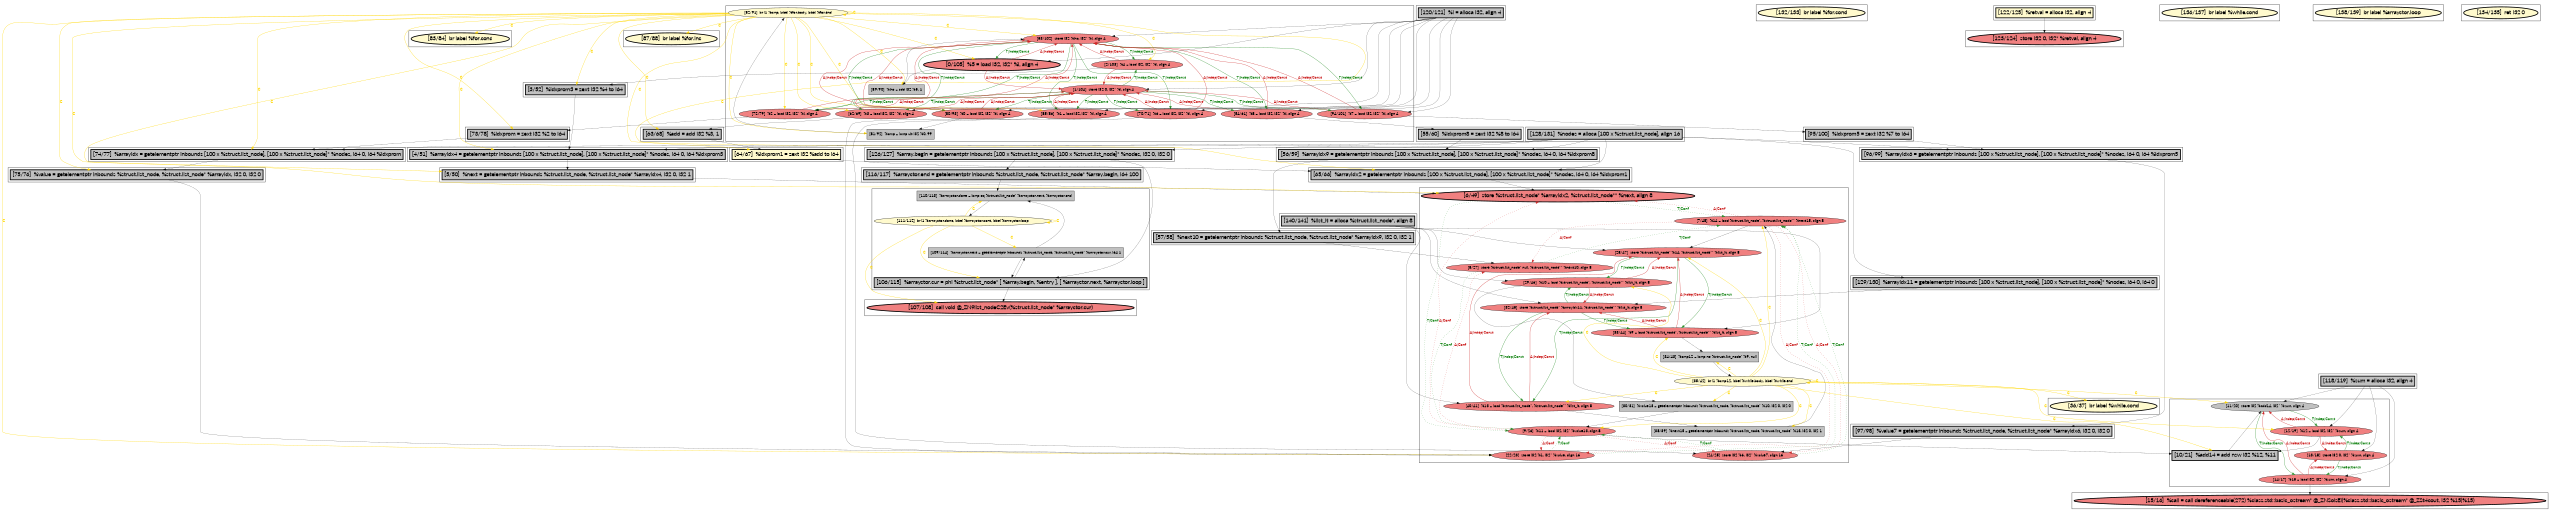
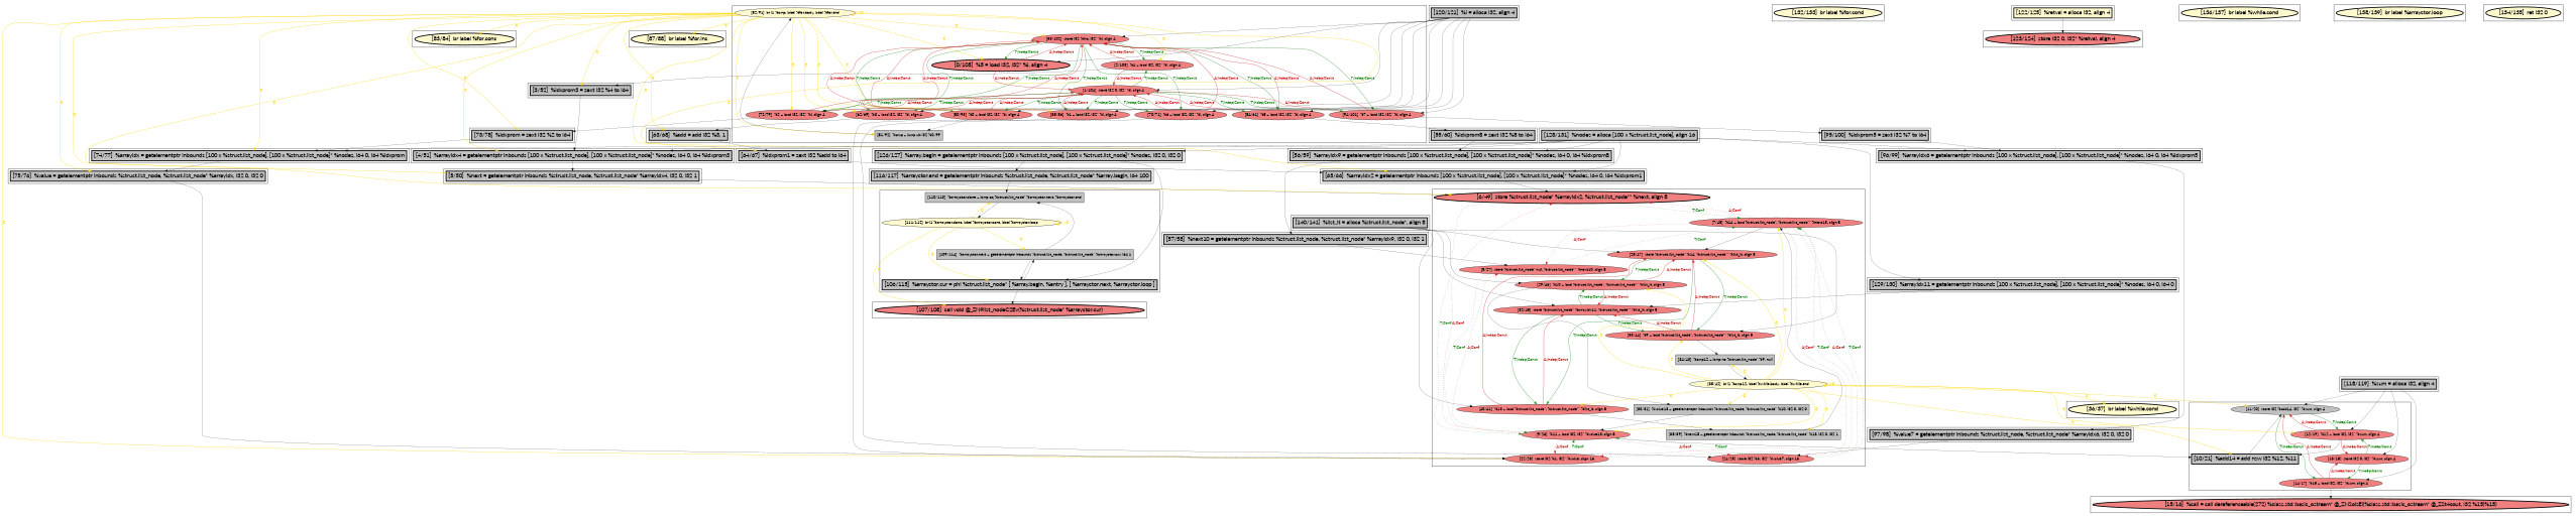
  digraph {
    fontname=Lato
    node [fillcolor=grey fontname=Lato fontsize=20 penwidth=3.0 shape=ellipse style=filled]
    edge [color=black fontcolor=black fontname=Lato penwidth=1.0 style=solid]
    n1 [label="[5/50]  %next = getelementptr inbounds %struct.list_node, %struct.list_node* %arrayidx4, i32 0, i32 1" shape=rectangle]
    n2 [fillcolor=lemonchiffon label="[132/133]  br label %for.cond"]
    n3 [label="[110/113]  %arrayctor.done = icmp eq %struct.list_node* %arrayctor.next, %arrayctor.end" shape=rectangle fontsize="" penwidth=""]
    n4 [fillcolor=lemonchiffon label="[111/112]  br i1 %arrayctor.done, label %arrayctor.cont, label %arrayctor.loop" fontsize="" penwidth=""]
    n5 [label="[106/115]  %arrayctor.cur = phi %struct.list_node* [ %array.begin, %entry ], [ %arrayctor.next, %arrayctor.loop ]" shape=rectangle]
    n6 [label="[109/114]  %arrayctor.next = getelementptr inbounds %struct.list_node, %struct.list_node* %arrayctor.cur, i64 1" shape=rectangle fontsize="" penwidth=""]
    n7 [fillcolor=lightcoral label="[123/124]  store i32 0, i32* %retval, align 4"]
    n8 [label="[140/141]  %list_it = alloca %struct.list_node*, align 8" shape=rectangle]
    n9 [label="[129/130]  %arrayidx11 = getelementptr inbounds [100 x %struct.list_node], [100 x %struct.list_node]* %nodes, i64 0, i64 0" shape=rectangle]
    n10 [fillcolor=lemonchiffon label="[136/137]  br label %while.cond"]
    n11 [fillcolor=lemonchiffon label="[138/139]  br label %arrayctor.loop"]
    n12 [fillcolor=lemonchiffon label="[83/84]  br label %for.cond"]
    n13 [fillcolor=lemonchiffon label="[82/91]  br i1 %cmp, label %for.body, label %for.end" fontsize="" penwidth=""]
    n14 [fillcolor=lightcoral label="[53/102]  store i32 %inc, i32* %i, align 4" fontsize="" penwidth=""]
    n15 [fillcolor=lightcoral label="[2/103]  %4 = load i32, i32* %i, align 4" fontsize="" penwidth=""]
    n16 [fillcolor=lightcoral label="[72/79]  %2 = load i32, i32* %i, align 4" fontsize="" penwidth=""]
    n17 [fillcolor=lightcoral label="[94/101]  %7 = load i32, i32* %i, align 4" fontsize="" penwidth=""]
    n18 [fillcolor=lightcoral label="[54/61]  %8 = load i32, i32* %i, align 4" fontsize="" penwidth=""]
    n19 [fillcolor=lightcoral label="[70/71]  %6 = load i32, i32* %i, align 4" fontsize="" penwidth=""]
    n20 [fillcolor=lightcoral label="[85/86]  %1 = load i32, i32* %i, align 4" fontsize="" penwidth=""]
    n21 [fillcolor=lightcoral label="[1/104]  store i32 0, i32* %i, align 4" fontsize="" penwidth=""]
    n22 [fillcolor=lightcoral label="[80/93]  %0 = load i32, i32* %i, align 4" fontsize="" penwidth=""]
    n23 [fillcolor=lightcoral label="[0/105]  %5 = load i32, i32* %i, align 4"]
-   n24 [label="[89/90]  %inc = add i32 %5, 1" shape=rectangle fontsize="" penwidth=""]
    n25 [fillcolor=lightcoral label="[62/69]  %3 = load i32, i32* %i, align 4" fontsize="" penwidth=""]
    n26 [label="[81/92]  %cmp = icmp ult i32 %0, 99" shape=rectangle fontsize="" penwidth=""]
    n27 [fillcolor=lightcoral label="[107/108]  call void @_ZN9list_nodeC2Ev(%struct.list_node* %arrayctor.cur)"]
    n28 [label="[126/127]  %array.begin = getelementptr inbounds [100 x %struct.list_node], [100 x %struct.list_node]* %nodes, i32 0, i32 0" shape=rectangle]
    n29 [fillcolor=lightcoral label="[15/16]  %call = call dereferenceable(272) %class.std::basic_ostream* @_ZNSolsEi(%class.std::basic_ostream* @_ZSt4cout, i32 %15)%15)"]
    n30 [label="[55/60]  %idxprom8 = zext i32 %8 to i64" shape=rectangle]
    n31 [label="[116/117]  %arrayctor.end = getelementptr inbounds %struct.list_node, %struct.list_node* %array.begin, i64 100" shape=rectangle]
    n32 [fillcolor=lightcoral label="[6/49]  store %struct.list_node* %arrayidx2, %struct.list_node** %next, align 8"]
    n33 [fillcolor=lightcoral label="[32/45]  store %struct.list_node* %arrayidx11, %struct.list_node** %list_it, align 8" fontsize="" penwidth=""]
    n34 [fillcolor=lightcoral label="[29/46]  %10 = load %struct.list_node*, %struct.list_node** %list_it, align 8" fontsize="" penwidth=""]
    n35 [fillcolor=lightcoral label="[22/23]  store i32 %1, i32* %value, align 16" fontsize="" penwidth=""]
    n36 [fillcolor=lightcoral label="[7/48]  %14 = load %struct.list_node*, %struct.list_node** %next15, align 8" fontsize="" penwidth=""]
    n37 [fillcolor=lightcoral label="[9/26]  %11 = load i32, i32* %value13, align 8" fontsize="" penwidth=""]
    n38 [fillcolor=lemonchiffon label="[35/42]  br i1 %cmp12, label %while.body, label %while.end" fontsize="" penwidth=""]
    n39 [label="[34/43]  %cmp12 = icmp ne %struct.list_node* %9, null" shape=rectangle fontsize="" penwidth=""]
    n40 [fillcolor=lightcoral label="[24/25]  store i32 %6, i32* %value7, align 16" fontsize="" penwidth=""]
    n41 [fillcolor=lightcoral label="[40/41]  %13 = load %struct.list_node*, %struct.list_node** %list_it, align 8" fontsize="" penwidth=""]
    n42 [label="[30/31]  %value13 = getelementptr inbounds %struct.list_node, %struct.list_node* %10, i32 0, i32 0" shape=rectangle fontsize="" penwidth=""]
    n43 [fillcolor=lightcoral label="[28/47]  store %struct.list_node* %14, %struct.list_node** %list_it, align 8" fontsize="" penwidth=""]
    n44 [fillcolor=lightcoral label="[33/44]  %9 = load %struct.list_node*, %struct.list_node** %list_it, align 8" fontsize="" penwidth=""]
    n45 [label="[38/39]  %next15 = getelementptr inbounds %struct.list_node, %struct.list_node* %13, i32 0, i32 1" shape=rectangle fontsize="" penwidth=""]
    n46 [fillcolor=lightcoral label="[8/27]  store %struct.list_node* null, %struct.list_node** %next10, align 8" fontsize="" penwidth=""]
    n47 [label="[120/121]  %i = alloca i32, align 4" shape=rectangle]
    n48 [label="[4/51]  %arrayidx4 = getelementptr inbounds [100 x %struct.list_node], [100 x %struct.list_node]* %nodes, i64 0, i64 %idxprom3" shape=rectangle]
    n49 [label="[63/68]  %add = add i32 %3, 1" shape=rectangle]
    n50 [label="[57/58]  %next10 = getelementptr inbounds %struct.list_node, %struct.list_node* %arrayidx9, i32 0, i32 1" shape=rectangle]
    n51 [label="[118/119]  %sum = alloca i32, align 4" shape=rectangle]
    n52 [label="[3/52]  %idxprom3 = zext i32 %4 to i64" shape=rectangle]
    n53 [label="[56/59]  %arrayidx9 = getelementptr inbounds [100 x %struct.list_node], [100 x %struct.list_node]* %nodes, i64 0, i64 %idxprom8" shape=rectangle]
    n54 [fillcolor=lemonchiffon label="[134/135]  ret i32 0"]
    n55 [fillcolor=lemonchiffon label="[122/125]  %retval = alloca i32, align 4" shape=rectangle]
    n56 [label="[11/20]  store i32 %add14, i32* %sum, align 4" fontsize="" penwidth=""]
    n57 [fillcolor=lightcoral label="[12/19]  %12 = load i32, i32* %sum, align 4" fontsize="" penwidth=""]
    n58 [fillcolor=lightcoral label="[14/17]  %15 = load i32, i32* %sum, align 4" fontsize="" penwidth=""]
    n59 [fillcolor=lightcoral label="[13/18]  store i32 0, i32* %sum, align 4" fontsize="" penwidth=""]
    n60 [label="[10/21]  %add14 = add nsw i32 %12, %11" shape=rectangle]
    n61 [label="[97/98]  %value7 = getelementptr inbounds %struct.list_node, %struct.list_node* %arrayidx6, i32 0, i32 0" shape=rectangle]
    n62 [fillcolor=lemonchiffon label="[87/88]  br label %for.inc"]
    n63 [label="[95/100]  %idxprom5 = zext i32 %7 to i64" shape=rectangle]
-   n64 [fillcolor=lemonchiffon label="[64/67]  %idxprom1 = zext i32 %add to i64" shape=rectangle]
+   n64 [label="[64/67]  %idxprom1 = zext i32 %add to i64" shape=rectangle]
    n65 [label="[96/99]  %arrayidx6 = getelementptr inbounds [100 x %struct.list_node], [100 x %struct.list_node]* %nodes, i64 0, i64 %idxprom5" shape=rectangle]
    n66 [label="[74/77]  %arrayidx = getelementptr inbounds [100 x %struct.list_node], [100 x %struct.list_node]* %nodes, i64 0, i64 %idxprom" shape=rectangle]
    n67 [label="[73/78]  %idxprom = zext i32 %2 to i64" shape=rectangle]
    n68 [fillcolor=lemonchiffon label="[36/37]  br label %while.cond"]
    n69 [label="[75/76]  %value = getelementptr inbounds %struct.list_node, %struct.list_node* %arrayidx, i32 0, i32 0" shape=rectangle]
    n70 [label="[65/66]  %arrayidx2 = getelementptr inbounds [100 x %struct.list_node], [100 x %struct.list_node]* %nodes, i64 0, i64 %idxprom1" shape=rectangle]
    n71 [label="[128/131]  %nodes = alloca [100 x %struct.list_node], align 16" shape=rectangle]
    subgraph cluster_1 {
      n1
    }
    subgraph cluster_2 {
      n2
    }
    subgraph cluster_3 {
      n3
      n4
      n5
      n6
    }
    subgraph cluster_4 {
      n7
    }
    subgraph cluster_5 {
      n8
    }
    subgraph cluster_6 {
      n9
    }
    subgraph cluster_7 {
      n10
    }
    subgraph cluster_8 {
      n11
    }
    subgraph cluster_9 {
      n12
    }
    subgraph cluster_10 {
      n13
      n14
      n15
      n16
      n17
      n18
      n19
      n20
      n21
      n22
      n23
-     n24
      n25
      n26
    }
    subgraph cluster_11 {
      n27
    }
    subgraph cluster_12 {
      n28
    }
    subgraph cluster_13 {
      n29
    }
    subgraph cluster_14 {
      n30
    }
    subgraph cluster_15 {
      n31
    }
    subgraph cluster_16 {
      n32
      n33
      n34
      n35
      n36
      n37
      n38
      n39
      n40
      n41
      n42
      n43
      n44
      n45
      n46
    }
    subgraph cluster_17 {
      n47
    }
    subgraph cluster_18 {
      n48
    }
    subgraph cluster_19 {
      n49
    }
    subgraph cluster_20 {
      n50
    }
    subgraph cluster_21 {
      n51
    }
    subgraph cluster_22 {
      n52
    }
    subgraph cluster_23 {
      n53
    }
    subgraph cluster_24 {
      n54
    }
    subgraph cluster_25 {
      n55
    }
    subgraph cluster_26 {
      n56
      n57
      n58
      n59
      n60
    }
    subgraph cluster_27 {
      n61
    }
    subgraph cluster_28 {
      n62
    }
    subgraph cluster_29 {
      n63
    }
    subgraph cluster_30 {
      n64
    }
    subgraph cluster_31 {
      n65
    }
    subgraph cluster_32 {
      n66
    }
    subgraph cluster_33 {
      n67
    }
    subgraph cluster_34 {
      n68
    }
    subgraph cluster_35 {
      n69
    }
    subgraph cluster_36 {
      n70
    }
    subgraph cluster_37 {
      n71
    }
    n1 -> n32 [penwidth=0.5]
    n3 -> n4 [penwidth=0.5]
    n4 -> n3 [color=gold fontcolor=gold label=C]
    n4 -> n4 [color=gold fontcolor=gold label=C]
    n4 -> n5 [color=gold fontcolor=gold label=C]
    n4 -> n6 [color=gold fontcolor=gold label=C]
    n4 -> n27 [color=gold fontcolor=gold label=C]
    n5 -> n6 [penwidth=0.5]
    n5 -> n27 [penwidth=0.5]
    n6 -> n3 [penwidth=0.5]
    n6 -> n5 [penwidth=0.5]
    n8 -> n33 [penwidth=0.5]
    n8 -> n34 [penwidth=0.5]
    n8 -> n41 [penwidth=0.5]
    n8 -> n43 [penwidth=0.5]
    n8 -> n44 [penwidth=0.5]
    n9 -> n33 [penwidth=0.5]
    n13 -> n1 [color=gold fontcolor=gold label=C]
    n13 -> n12 [color=gold fontcolor=gold label=C]
    n13 -> n13 [color=gold fontcolor=gold label=C]
    n13 -> n14 [color=gold fontcolor=gold label=C]
    n13 -> n15 [color=gold fontcolor=gold label=C]
    n13 -> n16 [color=gold fontcolor=gold label=C]
    n13 -> n20 [color=gold fontcolor=gold label=C]
    n13 -> n22 [color=gold fontcolor=gold label=C]
    n13 -> n23 [color=gold fontcolor=gold label=C]
-   n13 -> n24 [color=gold fontcolor=gold label=C]
    n13 -> n25 [color=gold fontcolor=gold label=C]
    n13 -> n26 [color=gold fontcolor=gold label=C]
    n13 -> n32 [color=gold fontcolor=gold label=C]
    n13 -> n35 [color=gold fontcolor=gold label=C]
    n13 -> n48 [color=gold fontcolor=gold label=C]
    n13 -> n49 [color=gold fontcolor=gold label=C]
    n13 -> n52 [color=gold fontcolor=gold label=C]
    n13 -> n62 [color=gold fontcolor=gold label=C]
    n13 -> n64 [color=gold fontcolor=gold label=C]
    n13 -> n66 [color=gold fontcolor=gold label=C]
    n13 -> n67 [color=gold fontcolor=gold label=C]
    n13 -> n69 [color=gold fontcolor=gold label=C]
    n13 -> n70 [color=gold fontcolor=gold label=C]
    n14 -> n15 [color=forestgreen fontcolor=forestgreen label="T|indep|Const"]
    n14 -> n16 [color=forestgreen fontcolor=forestgreen label="T|indep|Const"]
    n14 -> n17 [color=forestgreen fontcolor=forestgreen label="T|indep|Const"]
    n14 -> n18 [color=forestgreen fontcolor=forestgreen label="T|indep|Const"]
    n14 -> n19 [color=forestgreen fontcolor=forestgreen label="T|indep|Const"]
    n14 -> n20 [color=forestgreen fontcolor=forestgreen label="T|indep|Const"]
    n14 -> n22 [color=forestgreen fontcolor=forestgreen label="T|indep|Const"]
    n14 -> n23 [color=forestgreen fontcolor=forestgreen label="T|indep|Const"]
    n14 -> n25 [color=forestgreen fontcolor=forestgreen label="T|indep|Const"]
    n15 -> n14 [color=firebrick3 fontcolor=firebrick3 label="A|indep|Const"]
    n15 -> n21 [color=firebrick3 fontcolor=firebrick3 label="A|indep|Const"]
    n15 -> n52 [penwidth=0.5]
    n16 -> n14 [color=firebrick3 fontcolor=firebrick3 label="A|indep|Const"]
    n16 -> n21 [color=firebrick3 fontcolor=firebrick3 label="A|indep|Const"]
    n16 -> n67 [penwidth=0.5]
    n17 -> n14 [color=firebrick3 fontcolor=firebrick3 label="A|indep|Const"]
    n17 -> n21 [color=firebrick3 fontcolor=firebrick3 label="A|indep|Const"]
    n17 -> n63 [penwidth=0.5]
    n18 -> n14 [color=firebrick3 fontcolor=firebrick3 label="A|indep|Const"]
    n18 -> n21 [color=firebrick3 fontcolor=firebrick3 label="A|indep|Const"]
    n18 -> n30 [penwidth=0.5]
    n19 -> n14 [color=firebrick3 fontcolor=firebrick3 label="A|indep|Const"]
    n19 -> n21 [color=firebrick3 fontcolor=firebrick3 label="A|indep|Const"]
    n19 -> n40 [penwidth=0.5]
    n20 -> n14 [color=firebrick3 fontcolor=firebrick3 label="A|indep|Const"]
    n20 -> n21 [color=firebrick3 fontcolor=firebrick3 label="A|indep|Const"]
    n20 -> n35 [penwidth=0.5]
    n21 -> n15 [color=forestgreen fontcolor=forestgreen label="T|indep|Const"]
    n21 -> n16 [color=forestgreen fontcolor=forestgreen label="T|indep|Const"]
    n21 -> n17 [color=forestgreen fontcolor=forestgreen label="T|indep|Const"]
    n21 -> n18 [color=forestgreen fontcolor=forestgreen label="T|indep|Const"]
    n21 -> n19 [color=forestgreen fontcolor=forestgreen label="T|indep|Const"]
    n21 -> n20 [color=forestgreen fontcolor=forestgreen label="T|indep|Const"]
    n21 -> n22 [color=forestgreen fontcolor=forestgreen label="T|indep|Const"]
    n21 -> n25 [color=forestgreen fontcolor=forestgreen label="T|indep|Const"]
    n22 -> n14 [color=firebrick3 fontcolor=firebrick3 label="A|indep|Const"]
    n22 -> n21 [color=firebrick3 fontcolor=firebrick3 label="A|indep|Const"]
    n22 -> n26 [penwidth=0.5]
    n23 -> n14 [color=firebrick3 fontcolor=firebrick3 label="A|indep|Const"]
    n23 -> n21 [color=firebrick3 fontcolor=firebrick3 label="A|indep|Const"]
-   n23 -> n24 [penwidth=0.5]
-   n24 -> n14 [penwidth=0.5]
    n25 -> n14 [color=firebrick3 fontcolor=firebrick3 label="A|indep|Const"]
    n25 -> n21 [color=firebrick3 fontcolor=firebrick3 label="A|indep|Const"]
    n25 -> n49 [penwidth=0.5]
    n26 -> n13 [penwidth=0.5]
    n28 -> n5 [penwidth=0.5]
    n28 -> n31 [penwidth=0.5]
    n30 -> n53 [penwidth=0.5]
    n31 -> n3 [penwidth=0.5]
    n32 -> n36 [color=forestgreen fontcolor=forestgreen label="T|Conf" style=dotted]
    n32 -> n37 [color=forestgreen fontcolor=forestgreen label="T|Conf" style=dotted]
    n33 -> n34 [color=forestgreen fontcolor=forestgreen label="T|indep|Const"]
    n33 -> n41 [color=forestgreen fontcolor=forestgreen label="T|indep|Const"]
    n33 -> n44 [color=forestgreen fontcolor=forestgreen label="T|indep|Const"]
    n34 -> n33 [color=firebrick3 fontcolor=firebrick3 label="A|indep|Const"]
    n34 -> n42 [penwidth=0.5]
    n34 -> n43 [color=firebrick3 fontcolor=firebrick3 label="A|indep|Const"]
    n35 -> n36 [color=forestgreen fontcolor=forestgreen label="T|Conf" style=dotted]
    n35 -> n37 [color=forestgreen fontcolor=forestgreen label="T|Conf" style=dotted]
    n36 -> n32 [color=firebrick3 fontcolor=firebrick3 label="A|Conf" style=dotted]
    n36 -> n35 [color=firebrick3 fontcolor=firebrick3 label="A|Conf" style=dotted]
    n36 -> n40 [color=firebrick3 fontcolor=firebrick3 label="A|Conf" style=dotted]
    n36 -> n43 [penwidth=0.5]
    n36 -> n46 [color=firebrick3 fontcolor=firebrick3 label="A|Conf" style=dotted]
    n37 -> n32 [color=firebrick3 fontcolor=firebrick3 label="A|Conf" style=dotted]
    n37 -> n35 [color=firebrick3 fontcolor=firebrick3 label="A|Conf" style=dotted]
    n37 -> n40 [color=firebrick3 fontcolor=firebrick3 label="A|Conf" style=dotted]
    n37 -> n46 [color=firebrick3 fontcolor=firebrick3 label="A|Conf" style=dotted]
    n37 -> n60 [penwidth=0.5]
    n38 -> n34 [color=gold fontcolor=gold label=C]
    n38 -> n36 [color=gold fontcolor=gold label=C]
    n38 -> n37 [color=gold fontcolor=gold label=C]
    n38 -> n38 [color=gold fontcolor=gold label=C]
    n38 -> n39 [color=gold fontcolor=gold label=C]
    n38 -> n41 [color=gold fontcolor=gold label=C]
    n38 -> n42 [color=gold fontcolor=gold label=C]
    n38 -> n43 [color=gold fontcolor=gold label=C]
    n38 -> n44 [color=gold fontcolor=gold label=C]
    n38 -> n45 [color=gold fontcolor=gold label=C]
    n38 -> n56 [color=gold fontcolor=gold label=C]
    n38 -> n57 [color=gold fontcolor=gold label=C]
    n38 -> n60 [color=gold fontcolor=gold label=C]
    n38 -> n68 [color=gold fontcolor=gold label=C]
    n39 -> n38 [penwidth=0.5]
    n40 -> n36 [color=forestgreen fontcolor=forestgreen label="T|Conf" style=dotted]
    n40 -> n37 [color=forestgreen fontcolor=forestgreen label="T|Conf" style=dotted]
    n41 -> n33 [color=firebrick3 fontcolor=firebrick3 label="A|indep|Const"]
    n41 -> n43 [color=firebrick3 fontcolor=firebrick3 label="A|indep|Const"]
    n41 -> n45 [penwidth=0.5]
    n42 -> n37 [penwidth=0.5]
    n43 -> n34 [color=forestgreen fontcolor=forestgreen label="T|indep|Const"]
    n43 -> n41 [color=forestgreen fontcolor=forestgreen label="T|indep|Const"]
    n43 -> n44 [color=forestgreen fontcolor=forestgreen label="T|indep|Const"]
    n44 -> n33 [color=firebrick3 fontcolor=firebrick3 label="A|indep|Const"]
    n44 -> n39 [penwidth=0.5]
    n44 -> n43 [color=firebrick3 fontcolor=firebrick3 label="A|indep|Const"]
    n45 -> n36 [penwidth=0.5]
    n46 -> n36 [color=forestgreen fontcolor=forestgreen label="T|Conf" style=dotted]
    n46 -> n37 [color=forestgreen fontcolor=forestgreen label="T|Conf" style=dotted]
    n47 -> n14 [penwidth=0.5]
    n47 -> n16 [penwidth=0.5]
    n47 -> n17 [penwidth=0.5]
    n47 -> n18 [penwidth=0.5]
    n47 -> n19 [penwidth=0.5]
    n47 -> n20 [penwidth=0.5]
    n47 -> n21 [penwidth=0.5]
    n47 -> n22 [penwidth=0.5]
    n47 -> n23 [penwidth=0.5]
    n47 -> n25 [penwidth=0.5]
    n48 -> n1 [penwidth=0.5]
    n49 -> n64 [penwidth=0.5]
    n50 -> n46 [penwidth=0.5]
    n51 -> n56 [penwidth=0.5]
    n51 -> n57 [penwidth=0.5]
    n51 -> n58 [penwidth=0.5]
    n51 -> n59 [penwidth=0.5]
    n52 -> n48 [penwidth=0.5]
    n53 -> n50 [penwidth=0.5]
    n55 -> n7 [penwidth=0.5]
    n56 -> n57 [color=forestgreen fontcolor=forestgreen label="T|indep|Const"]
    n56 -> n58 [color=forestgreen fontcolor=forestgreen label="T|indep|Const"]
    n57 -> n56 [color=firebrick3 fontcolor=firebrick3 label="A|indep|Const"]
    n57 -> n59 [color=firebrick3 fontcolor=firebrick3 label="A|indep|Const"]
    n57 -> n60 [penwidth=0.5]
    n58 -> n29 [penwidth=0.5]
    n58 -> n56 [color=firebrick3 fontcolor=firebrick3 label="A|indep|Const"]
    n58 -> n59 [color=firebrick3 fontcolor=firebrick3 label="A|indep|Const"]
    n59 -> n57 [color=forestgreen fontcolor=forestgreen label="T|indep|Const"]
    n59 -> n58 [color=forestgreen fontcolor=forestgreen label="T|indep|Const"]
    n60 -> n56 [penwidth=0.5]
    n61 -> n40 [penwidth=0.5]
    n63 -> n65 [penwidth=0.5]
    n64 -> n70 [penwidth=0.5]
    n65 -> n61 [penwidth=0.5]
    n66 -> n69 [penwidth=0.5]
    n67 -> n66 [penwidth=0.5]
    n69 -> n35 [penwidth=0.5]
    n70 -> n32 [penwidth=0.5]
    n71 -> n9 [penwidth=0.5]
    n71 -> n28 [penwidth=0.5]
    n71 -> n48 [penwidth=0.5]
    n71 -> n53 [penwidth=0.5]
    n71 -> n65 [penwidth=0.5]
    n71 -> n66 [penwidth=0.5]
    n71 -> n70 [penwidth=0.5]
  }
